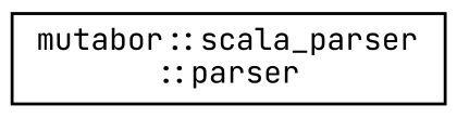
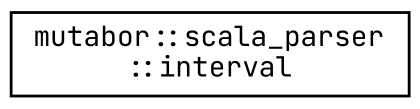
  digraph {
    rankdir=LR
    fontname="JetBrains Mono"
-   n1 [color=black fillcolor=white fontname="JetBrains Mono" fontsize=10 height=0.2 label="mutabor::scala_parser\l::parser" shape=record style=filled width=0.4]
+   n1 [color=black fillcolor=white fontname="JetBrains Mono" fontsize=10 height=0.2 label="mutabor::scala_parser\l::interval" shape=record style=filled width=0.4]
  }
